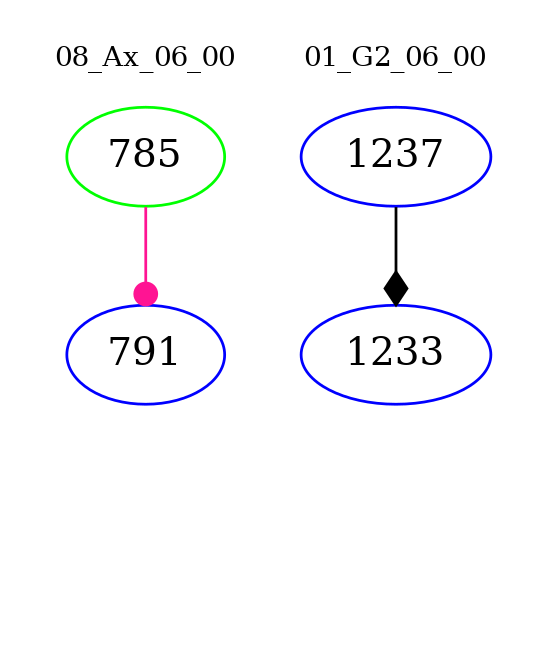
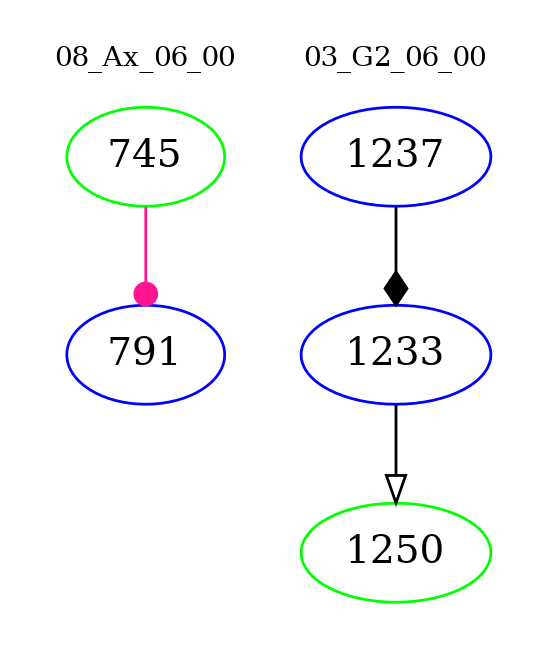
  digraph {
    node [color=blue]
    edge [color=black]
-   n1 [color=green label=785]
+   n1 [color=green label=745]
    n2 [label=791]
    n3 [label=1237]
    n4 [label=1233]
+   n5 [color=green label=1250]
    subgraph cluster_1 {
      color=white
      fontsize=10
      label="08_Ax_06_00"
      n1
      n2
    }
    subgraph cluster_2 {
      color=white
      fontsize=10
-     label="01_G2_06_00"
+     label="03_G2_06_00"
      n3
      n4
+     n5
    }
    n1 -> n2 [arrowhead=dot color=deeppink]
    n3 -> n4 [arrowhead=diamond]
+   n4 -> n5 [arrowhead=onormal]
  }
